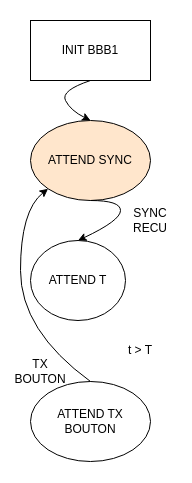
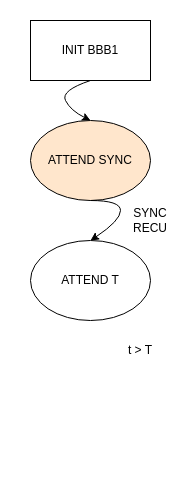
  <mxCell id="0" />
  <mxCell id="1" parent="0" />
  <mxCell id="2" value="&lt;div&gt;INIT BBB1&lt;br&gt;&lt;/div&gt;" style="rounded=0;whiteSpace=wrap;html=1;" parent="1" vertex="1"><mxGeometry x="30" y="20" width="120" height="60" as="geometry" /></mxCell>
  <mxCell id="3" value="" style="curved=1;endArrow=classic;html=1;exitX=0.5;exitY=1;exitDx=0;exitDy=0;entryX=0.5;entryY=0;entryDx=0;entryDy=0;" parent="1" source="2" target="4" edge="1"><mxGeometry width="50" height="50" relative="1" as="geometry"><mxPoint x="30" y="150" as="sourcePoint" /><mxPoint x="90" y="120" as="targetPoint" /><Array as="points"><mxPoint x="60" y="90" /><mxPoint x="70" y="110" /></Array></mxGeometry></mxCell>
  <mxCell id="4" value="ATTEND SYNC" style="ellipse;whiteSpace=wrap;html=1;fillColor=#ffe6cc;" parent="1" vertex="1"><mxGeometry x="30" y="120" width="120" height="80" as="geometry" /></mxCell>
  <mxCell id="5" value="SYNC RECU" style="text;html=1;strokeColor=none;fillColor=none;align=center;verticalAlign=middle;whiteSpace=wrap;rounded=0;" vertex="1" parent="1"><mxGeometry x="130" y="210" width="40" height="20" as="geometry" /></mxCell>
- <mxCell id="6" value="ATTEND TX BOUTON" style="ellipse;whiteSpace=wrap;html=1;" vertex="1" parent="1"><mxGeometry x="30" y="381" width="120" height="80" as="geometry" /></mxCell>
- <mxCell id="7" value="" style="curved=1;endArrow=classic;html=1;entryX=0;entryY=1;entryDx=0;entryDy=0;exitX=0.5;exitY=0;exitDx=0;exitDy=0;" edge="1" parent="1" source="6" target="4"><mxGeometry width="50" height="50" relative="1" as="geometry"><mxPoint x="30" y="531" as="sourcePoint" /><mxPoint x="83.04" y="340.04" as="targetPoint" /><Array as="points"><mxPoint x="20" y="330" /><mxPoint x="20" y="210" /></Array></mxGeometry></mxCell>
- <mxCell id="8" value="TX BOUTON" style="text;html=1;strokeColor=none;fillColor=none;align=center;verticalAlign=middle;whiteSpace=wrap;rounded=0;" vertex="1" parent="1"><mxGeometry x="20" y="361" width="40" height="20" as="geometry" /></mxCell>
  <mxCell id="9" value="" style="curved=1;endArrow=classic;html=1;exitX=0.5;exitY=1;exitDx=0;exitDy=0;entryX=0.5;entryY=0;entryDx=0;entryDy=0;" edge="1" parent="1" source="4" target="10"><mxGeometry width="50" height="50" relative="1" as="geometry"><mxPoint x="30" y="390" as="sourcePoint" /><mxPoint x="90" y="230" as="targetPoint" /><Array as="points"><mxPoint x="120" y="200" /><mxPoint x="120" y="220" /></Array></mxGeometry></mxCell>
- <mxCell id="10" value="ATTEND T" style="ellipse;whiteSpace=wrap;html=1;" vertex="1" parent="1"><mxGeometry x="30" y="240" width="95" height="80" as="geometry" /></mxCell>
+ <mxCell id="10" value="ATTEND T" style="ellipse;whiteSpace=wrap;html=1;" vertex="1" parent="1"><mxGeometry x="30" y="240" width="120" height="80" as="geometry" /></mxCell>
  <mxCell id="11" value="t &amp;gt; T" style="text;html=1;strokeColor=none;fillColor=none;align=center;verticalAlign=middle;whiteSpace=wrap;rounded=0;" vertex="1" parent="1"><mxGeometry x="120" y="340" width="40" height="20" as="geometry" /></mxCell>
